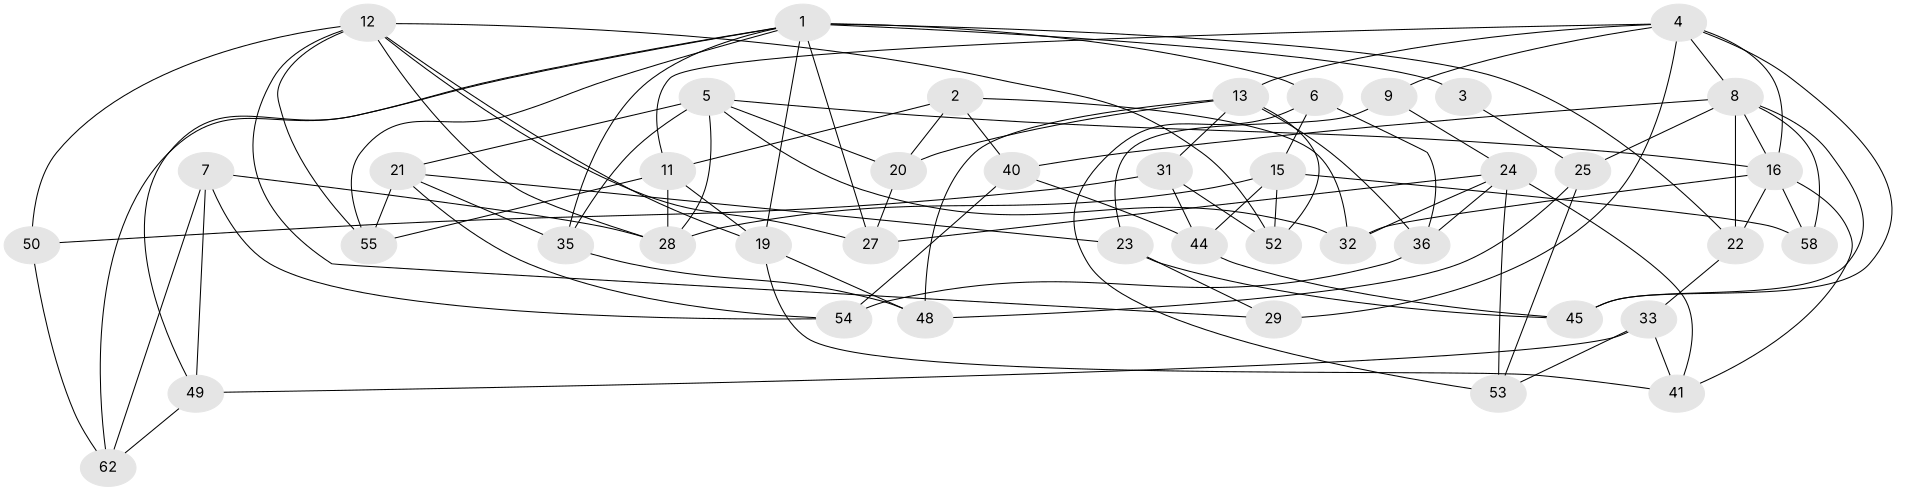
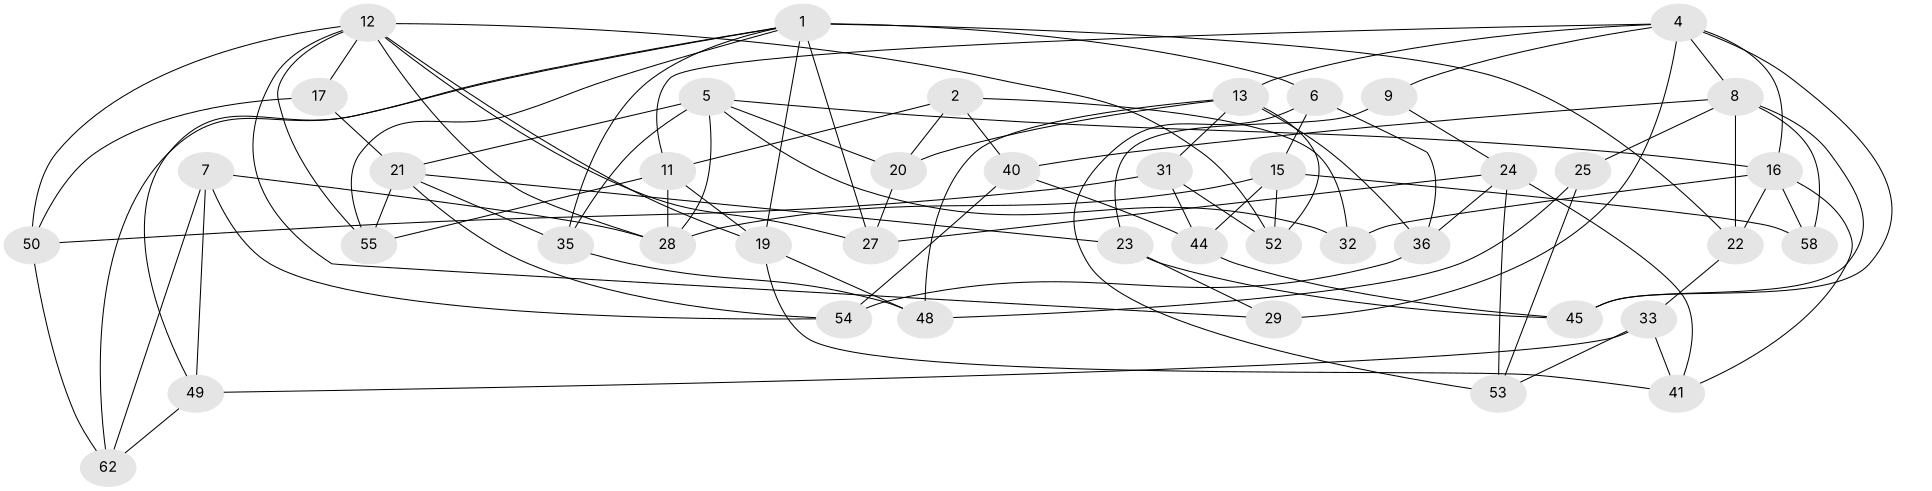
  graph {
    fontname=Inter
    node [color=gray90 fontname=Inter style=filled]
    edge [fontname=Inter]
    1 [super="+10"]
-   3
    6
    19 [super="+61"]
    22
    27
    35
    49
    55
    62
    25
    15 [super="+26"]
    36
    53
    48
    41
    33
    11 [super="+56"]
    28 [super="+42"]
    2
    20
    32
    40
    54
    44
    4 [super="+14"]
    8 [super="+18+46"]
    9
    13 [super="+59"]
    16 [super="+47"]
    29
    45
    58
    23
    24 [super="+39"]
    52
    31
    5 [super="+30"]
    21 [super="+37"]
    7
+   17
    50
    12 [super="+34"]
-   1 -- 3 [weight=3]
    1 -- 6
    1 -- 19 [weight=2]
    1 -- 22
    1 -- 27
    1 -- 35
    1 -- 49
    1 -- 55
    1 -- 62
-   3 -- 25
    6 -- 15
    6 -- 36
    6 -- 53
    19 -- 48
    19 -- 41
    22 -- 33
    35 -- 48
    49 -- 62
    25 -- 53
    25 -- 48
    15 -- 28
    15 -- 44
    15 -- 58 [weight=2]
    15 -- 52
    36 -- 54
    33 -- 49
    33 -- 53
    33 -- 41
    11 -- 19
    11 -- 55
    11 -- 28 [weight=2]
    2 -- 11
    2 -- 20
    2 -- 32
    2 -- 40
    20 -- 27
    40 -- 54
    40 -- 44
    44 -- 45
    4 -- 11
    4 -- 8
    4 -- 9
    4 -- 13
    4 -- 16
    4 -- 29 [weight=2]
    4 -- 45
    8 -- 22
    8 -- 25
    8 -- 40
-   8 -- 16
    8 -- 45
    8 -- 58
    9 -- 23
    9 -- 24
    13 -- 36
    13 -- 48
    13 -- 20
    13 -- 52
    13 -- 31
    16 -- 22
    16 -- 41
    16 -- 32
    16 -- 58
    23 -- 29
    23 -- 45
    24 -- 27
    24 -- 36
    24 -- 53
    24 -- 41
-   24 -- 32
    31 -- 44
    31 -- 52
    31 -- 50
    5 -- 35
    5 -- 28
    5 -- 20
    5 -- 32
    5 -- 16
    5 -- 21
    21 -- 35
    21 -- 55
    21 -- 54
    21 -- 23
    7 -- 49
    7 -- 62
    7 -- 28
    7 -- 54
+   17 -- 21
+   17 -- 50
    50 -- 62
    12 -- 19
    12 -- 27
    12 -- 55
    12 -- 28
    12 -- 29
    12 -- 52
+   12 -- 17
    12 -- 50
  }
